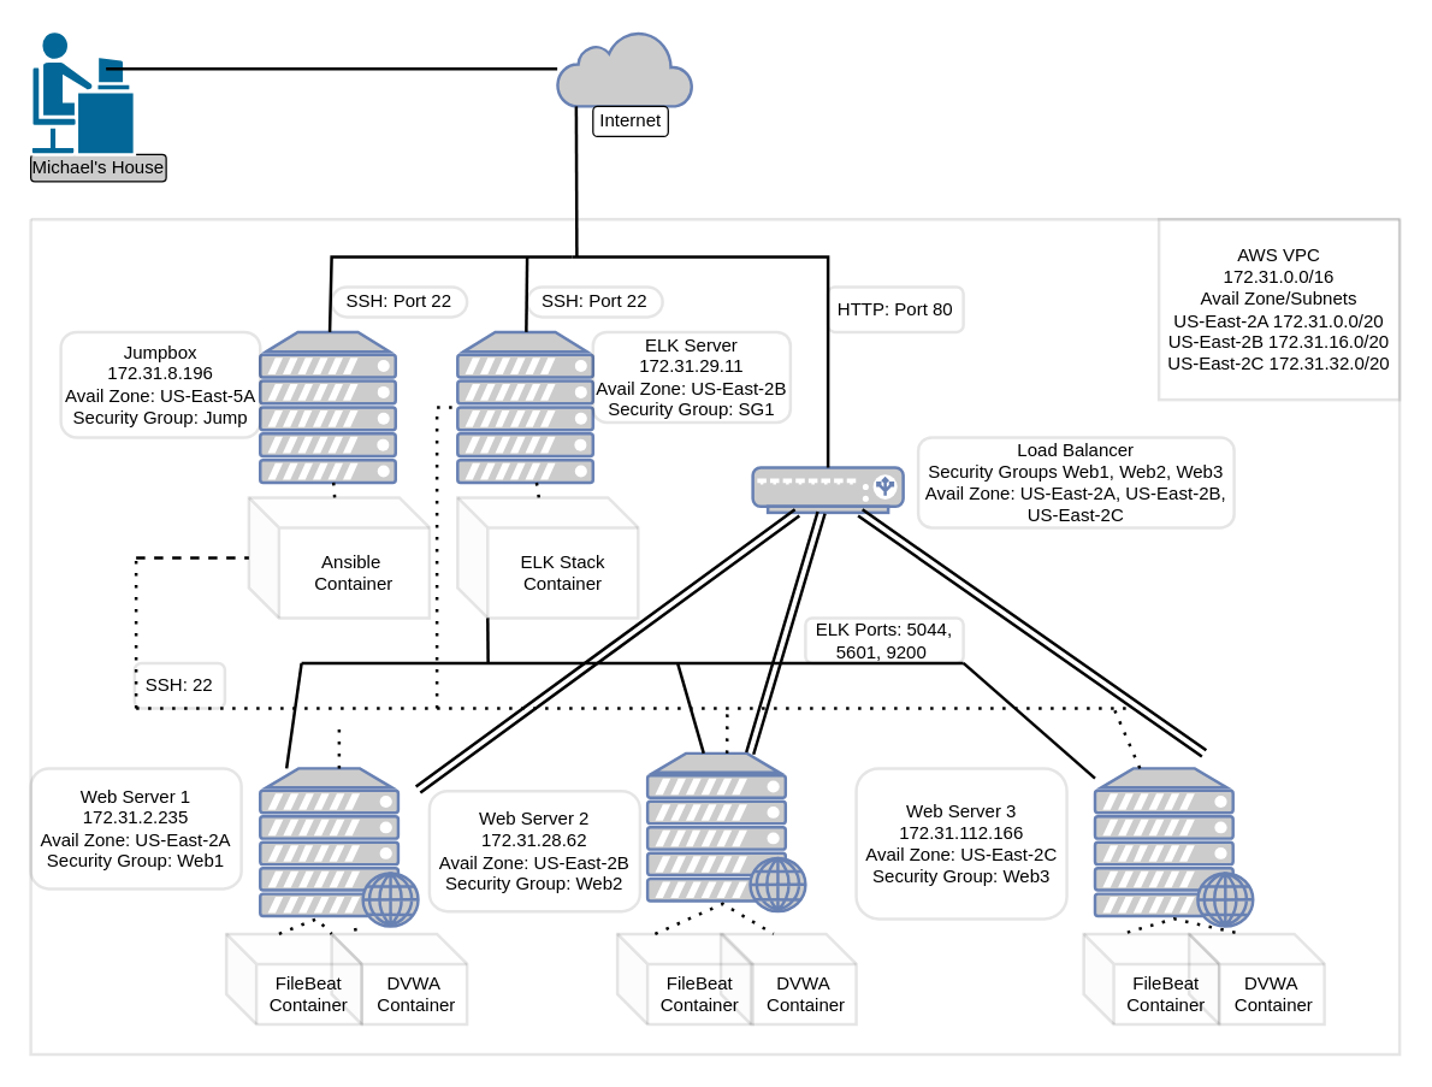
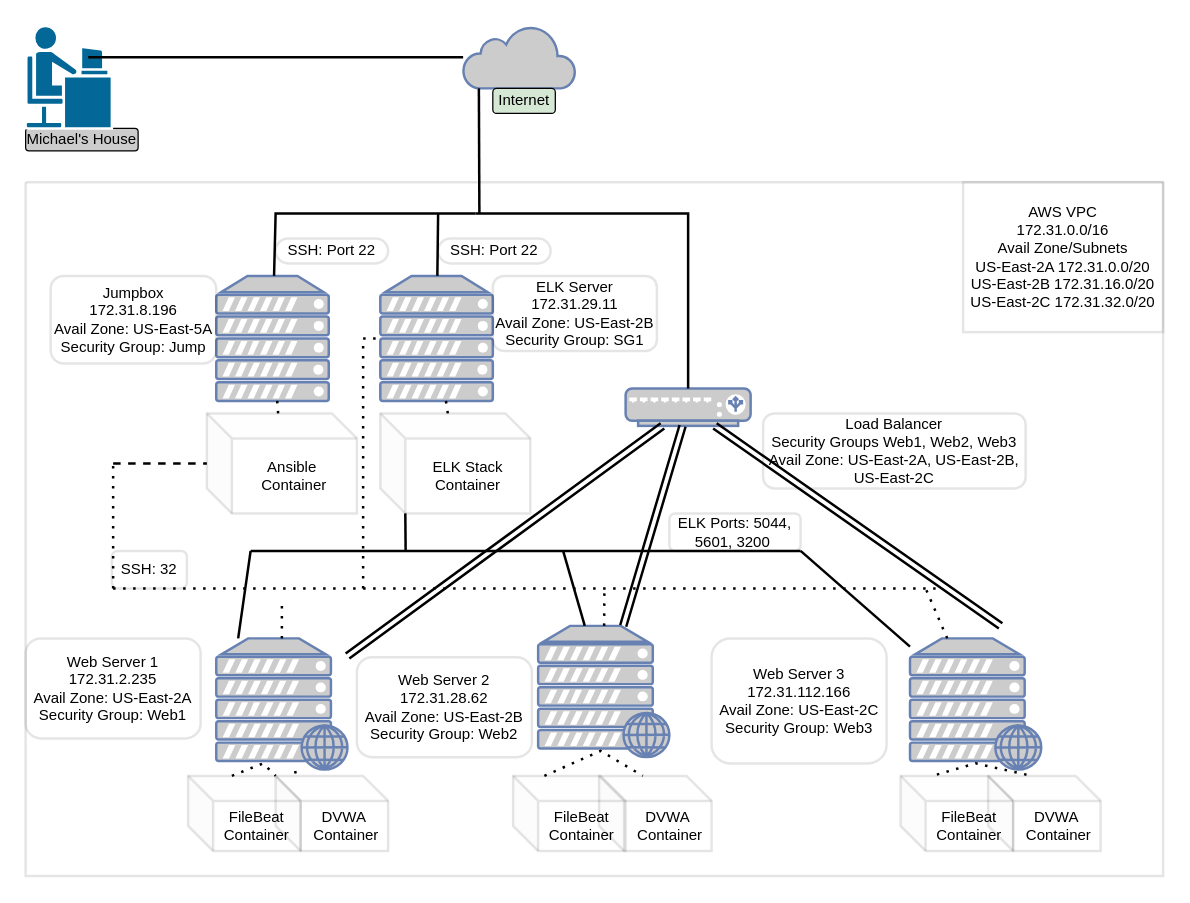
  <mxCell id="0" />
  <mxCell id="1" parent="0" />
  <mxCell id="2" value="" style="html=1;outlineConnect=0;fillColor=#CCCCCC;strokeColor=#6881B3;gradientColor=none;gradientDirection=north;strokeWidth=2;shape=mxgraph.networks.cloud;fontColor=#ffffff;" vertex="1" parent="1"><mxGeometry x="370" y="20" width="90" height="50" as="geometry" /></mxCell>
  <mxCell id="3" value="" style="fontColor=#0066CC;verticalAlign=top;verticalLabelPosition=bottom;labelPosition=center;align=center;html=1;outlineConnect=0;fillColor=#CCCCCC;strokeColor=#6881B3;gradientColor=none;gradientDirection=north;strokeWidth=2;shape=mxgraph.networks.server;" vertex="1" parent="1"><mxGeometry x="303.75" y="220" width="90" height="100" as="geometry" /></mxCell>
  <mxCell id="4" value="" style="fontColor=#0066CC;verticalAlign=top;verticalLabelPosition=bottom;labelPosition=center;align=center;html=1;outlineConnect=0;fillColor=#CCCCCC;strokeColor=#6881B3;gradientColor=none;gradientDirection=north;strokeWidth=2;shape=mxgraph.networks.server;" vertex="1" parent="1"><mxGeometry x="172.5" y="220" width="90" height="100" as="geometry" /></mxCell>
  <mxCell id="5" value="" style="fontColor=#0066CC;verticalAlign=top;verticalLabelPosition=bottom;labelPosition=center;align=center;html=1;outlineConnect=0;fillColor=#CCCCCC;strokeColor=#6881B3;gradientColor=none;gradientDirection=north;strokeWidth=2;shape=mxgraph.networks.web_server;" vertex="1" parent="1"><mxGeometry x="172.5" y="510" width="105" height="105" as="geometry" /></mxCell>
  <mxCell id="6" value="" style="fontColor=#0066CC;verticalAlign=top;verticalLabelPosition=bottom;labelPosition=center;align=center;html=1;outlineConnect=0;fillColor=#CCCCCC;strokeColor=#6881B3;gradientColor=none;gradientDirection=north;strokeWidth=2;shape=mxgraph.networks.web_server;" vertex="1" parent="1"><mxGeometry x="430" y="500" width="105" height="105" as="geometry" /></mxCell>
  <mxCell id="7" value="" style="fontColor=#0066CC;verticalAlign=top;verticalLabelPosition=bottom;labelPosition=center;align=center;html=1;outlineConnect=0;fillColor=#CCCCCC;strokeColor=#6881B3;gradientColor=none;gradientDirection=north;strokeWidth=2;shape=mxgraph.networks.web_server;" vertex="1" parent="1"><mxGeometry x="727.5" y="510" width="105" height="105" as="geometry" /></mxCell>
  <mxCell id="8" style="edgeStyle=orthogonalEdgeStyle;rounded=0;orthogonalLoop=1;jettySize=auto;html=1;exitX=0.5;exitY=1;exitDx=0;exitDy=0;exitPerimeter=0;" edge="1" parent="1" source="4" target="4"><mxGeometry relative="1" as="geometry" /></mxCell>
  <mxCell id="9" value="" style="fontColor=#0066CC;verticalAlign=top;verticalLabelPosition=bottom;labelPosition=center;align=center;html=1;outlineConnect=0;fillColor=#CCCCCC;strokeColor=#6881B3;gradientColor=none;gradientDirection=north;strokeWidth=2;shape=mxgraph.networks.load_balancer;" vertex="1" parent="1"><mxGeometry x="500" y="310" width="100" height="30" as="geometry" /></mxCell>
  <mxCell id="10" value="Michael's House" style="rounded=1;whiteSpace=wrap;html=1;fillColor=#cccccc;" vertex="1" parent="1"><mxGeometry x="20" y="102" width="90" height="18" as="geometry" /></mxCell>
  <mxCell id="11" value="" style="shape=mxgraph.cisco.people.androgenous_person;html=1;pointerEvents=1;dashed=0;fillColor=#036897;strokeColor=#ffffff;strokeWidth=2;verticalLabelPosition=bottom;verticalAlign=top;align=center;outlineConnect=0;" vertex="1" parent="1"><mxGeometry x="20" y="20" width="69" height="82" as="geometry" /></mxCell>
- <mxCell id="12" value="Internet" style="rounded=1;whiteSpace=wrap;html=1;" vertex="1" parent="1"><mxGeometry x="393.75" y="70" width="50" height="20" as="geometry" /></mxCell>
+ <mxCell id="12" value="Internet" style="rounded=1;whiteSpace=wrap;html=1;fillColor=#d5e8d4;" vertex="1" parent="1"><mxGeometry x="393.75" y="70" width="50" height="20" as="geometry" /></mxCell>
  <mxCell id="13" value="" style="endArrow=none;html=1;rounded=0;strokeWidth=2;exitX=0.725;exitY=0.305;exitDx=0;exitDy=0;exitPerimeter=0;" edge="1" parent="1" source="11" target="2"><mxGeometry width="50" height="50" relative="1" as="geometry"><mxPoint x="110" y="60" as="sourcePoint" /><mxPoint x="280" y="50" as="targetPoint" /></mxGeometry></mxCell>
  <mxCell id="14" value="" style="endArrow=none;html=1;rounded=0;strokeWidth=2;entryX=0.14;entryY=1;entryDx=0;entryDy=0;entryPerimeter=0;" edge="1" parent="1" target="2"><mxGeometry width="50" height="50" relative="1" as="geometry"><mxPoint x="383" y="170" as="sourcePoint" /><mxPoint x="330" y="70" as="targetPoint" /></mxGeometry></mxCell>
  <mxCell id="15" value="Jumpbox&lt;br&gt;172.31.8.196&lt;br&gt;Avail Zone: US-East-5A&lt;br&gt;Security Group: Jump&lt;br&gt;" style="rounded=1;whiteSpace=wrap;html=1;strokeWidth=2;fillColor=none;opacity=10;" vertex="1" parent="1"><mxGeometry x="40" y="220" width="132.5" height="70" as="geometry" /></mxCell>
  <mxCell id="16" value="Ansible&amp;nbsp;&lt;br&gt;Container&lt;br&gt;" style="shape=cube;whiteSpace=wrap;html=1;boundedLbl=1;backgroundOutline=1;darkOpacity=0.05;darkOpacity2=0.1;rounded=1;strokeWidth=2;fillColor=none;opacity=10;" vertex="1" parent="1"><mxGeometry x="165" y="330" width="120" height="80" as="geometry" /></mxCell>
  <mxCell id="17" value="ELK Stack Container" style="shape=cube;whiteSpace=wrap;html=1;boundedLbl=1;backgroundOutline=1;darkOpacity=0.05;darkOpacity2=0.1;rounded=1;strokeWidth=2;fillColor=none;opacity=10;" vertex="1" parent="1"><mxGeometry x="303.75" y="330" width="120" height="80" as="geometry" /></mxCell>
  <mxCell id="18" value="FileBeat Container" style="shape=cube;whiteSpace=wrap;html=1;boundedLbl=1;backgroundOutline=1;darkOpacity=0.05;darkOpacity2=0.1;rounded=1;strokeWidth=2;fillColor=none;opacity=10;" vertex="1" parent="1"><mxGeometry x="150" y="620" width="90" height="60" as="geometry" /></mxCell>
  <mxCell id="19" value="DVWA&lt;br&gt;&amp;nbsp;Container" style="shape=cube;whiteSpace=wrap;html=1;boundedLbl=1;backgroundOutline=1;darkOpacity=0.05;darkOpacity2=0.1;rounded=1;strokeWidth=2;fillColor=none;opacity=10;" vertex="1" parent="1"><mxGeometry x="220" y="620" width="90" height="60" as="geometry" /></mxCell>
  <mxCell id="20" value="FileBeat Container" style="shape=cube;whiteSpace=wrap;html=1;boundedLbl=1;backgroundOutline=1;darkOpacity=0.05;darkOpacity2=0.1;rounded=1;strokeWidth=2;fillColor=none;opacity=10;" vertex="1" parent="1"><mxGeometry x="410" y="620" width="90" height="60" as="geometry" /></mxCell>
  <mxCell id="21" value="DVWA&lt;br&gt;&amp;nbsp;Container" style="shape=cube;whiteSpace=wrap;html=1;boundedLbl=1;backgroundOutline=1;darkOpacity=0.05;darkOpacity2=0.1;rounded=1;strokeWidth=2;fillColor=none;opacity=10;" vertex="1" parent="1"><mxGeometry x="478.75" y="620" width="90" height="60" as="geometry" /></mxCell>
  <mxCell id="22" value="FileBeat Container" style="shape=cube;whiteSpace=wrap;html=1;boundedLbl=1;backgroundOutline=1;darkOpacity=0.05;darkOpacity2=0.1;rounded=1;strokeWidth=2;fillColor=none;opacity=10;" vertex="1" parent="1"><mxGeometry x="720" y="620" width="90" height="60" as="geometry" /></mxCell>
  <mxCell id="23" value="DVWA&lt;br&gt;&amp;nbsp;Container" style="shape=cube;whiteSpace=wrap;html=1;boundedLbl=1;backgroundOutline=1;darkOpacity=0.05;darkOpacity2=0.1;rounded=1;strokeWidth=2;fillColor=none;opacity=10;" vertex="1" parent="1"><mxGeometry x="790" y="620" width="90" height="60" as="geometry" /></mxCell>
  <mxCell id="24" value="ELK Server&lt;br&gt;172.31.29.11&lt;br&gt;Avail Zone: US-East-2B&lt;br&gt;Security Group: SG1" style="rounded=1;whiteSpace=wrap;html=1;strokeWidth=2;fillColor=none;opacity=10;" vertex="1" parent="1"><mxGeometry x="393.75" y="220" width="131.25" height="60" as="geometry" /></mxCell>
- <mxCell id="25" value="Load Balancer&lt;br&gt;Security Groups Web1, Web2, Web3&lt;br&gt;Avail Zone: US-East-2A, US-East-2B, US-East-2C" style="rounded=1;whiteSpace=wrap;html=1;strokeWidth=2;fillColor=none;opacity=10;" vertex="1" parent="1"><mxGeometry x="610" y="290" width="210" height="60" as="geometry" /></mxCell>
+ <mxCell id="25" value="Load Balancer&lt;br&gt;Security Groups Web1, Web2, Web3&lt;br&gt;Avail Zone: US-East-2A, US-East-2B, US-East-2C" style="rounded=1;whiteSpace=wrap;html=1;strokeWidth=2;fillColor=none;opacity=10;" vertex="1" parent="1"><mxGeometry x="610" y="330" width="210" height="60" as="geometry" /></mxCell>
  <mxCell id="26" value="" style="endArrow=none;dashed=1;html=1;dashPattern=1 3;strokeWidth=2;rounded=0;exitX=0;exitY=0;exitDx=35;exitDy=0;exitPerimeter=0;entryX=0;entryY=0;entryDx=70;entryDy=0;entryPerimeter=0;" edge="1" parent="1" source="18" target="18"><mxGeometry width="50" height="50" relative="1" as="geometry"><mxPoint x="160" y="640" as="sourcePoint" /><mxPoint x="210" y="590" as="targetPoint" /><Array as="points"><mxPoint x="210" y="610" /></Array></mxGeometry></mxCell>
  <mxCell id="27" value="" style="endArrow=none;dashed=1;html=1;dashPattern=1 3;strokeWidth=2;rounded=0;entryX=0;entryY=0;entryDx=35;entryDy=0;entryPerimeter=0;" edge="1" parent="1" target="21"><mxGeometry width="50" height="50" relative="1" as="geometry"><mxPoint x="435" y="620" as="sourcePoint" /><mxPoint x="485" y="570" as="targetPoint" /><Array as="points"><mxPoint x="480" y="600" /></Array></mxGeometry></mxCell>
  <mxCell id="28" value="" style="endArrow=none;dashed=1;html=1;dashPattern=1 3;strokeWidth=2;rounded=0;exitX=0.178;exitY=-0.033;exitDx=0;exitDy=0;exitPerimeter=0;" edge="1" parent="1" source="19" target="5"><mxGeometry width="50" height="50" relative="1" as="geometry"><mxPoint x="330" y="630" as="sourcePoint" /><mxPoint x="370" y="580" as="targetPoint" /></mxGeometry></mxCell>
  <mxCell id="29" value="" style="endArrow=none;dashed=1;html=1;dashPattern=1 3;strokeWidth=2;rounded=0;exitX=0.322;exitY=-0.017;exitDx=0;exitDy=0;exitPerimeter=0;entryX=0;entryY=0;entryDx=35;entryDy=0;entryPerimeter=0;" edge="1" parent="1" source="22" target="23"><mxGeometry width="50" height="50" relative="1" as="geometry"><mxPoint x="370" y="450" as="sourcePoint" /><mxPoint x="420" y="400" as="targetPoint" /><Array as="points"><mxPoint x="780" y="610" /></Array></mxGeometry></mxCell>
  <mxCell id="30" value="" style="endArrow=none;dashed=1;html=1;dashPattern=1 3;strokeWidth=2;rounded=0;" edge="1" parent="1"><mxGeometry width="50" height="50" relative="1" as="geometry"><mxPoint x="90" y="470" as="sourcePoint" /><mxPoint x="750" y="470" as="targetPoint" /></mxGeometry></mxCell>
  <mxCell id="31" value="" style="endArrow=none;dashed=1;html=1;rounded=0;strokeWidth=2;" edge="1" parent="1" target="16"><mxGeometry width="50" height="50" relative="1" as="geometry"><mxPoint x="90" y="370" as="sourcePoint" /><mxPoint x="420" y="400" as="targetPoint" /></mxGeometry></mxCell>
  <mxCell id="32" value="" style="endArrow=none;dashed=1;html=1;dashPattern=1 3;strokeWidth=2;rounded=0;" edge="1" parent="1"><mxGeometry width="50" height="50" relative="1" as="geometry"><mxPoint x="90" y="470" as="sourcePoint" /><mxPoint x="90" y="370" as="targetPoint" /></mxGeometry></mxCell>
  <mxCell id="33" value="" style="endArrow=none;dashed=1;html=1;dashPattern=1 3;strokeWidth=2;rounded=0;" edge="1" parent="1" source="5"><mxGeometry width="50" height="50" relative="1" as="geometry"><mxPoint x="370" y="450" as="sourcePoint" /><mxPoint x="225" y="480" as="targetPoint" /></mxGeometry></mxCell>
  <mxCell id="34" value="" style="endArrow=none;dashed=1;html=1;dashPattern=1 3;strokeWidth=2;rounded=0;" edge="1" parent="1" source="6"><mxGeometry width="50" height="50" relative="1" as="geometry"><mxPoint x="370" y="450" as="sourcePoint" /><mxPoint x="483" y="470" as="targetPoint" /></mxGeometry></mxCell>
  <mxCell id="35" value="" style="endArrow=none;dashed=1;html=1;dashPattern=1 3;strokeWidth=2;rounded=0;" edge="1" parent="1" source="7"><mxGeometry width="50" height="50" relative="1" as="geometry"><mxPoint x="370" y="450" as="sourcePoint" /><mxPoint x="740" y="470" as="targetPoint" /></mxGeometry></mxCell>
- <mxCell id="36" value="SSH: 22" style="rounded=1;whiteSpace=wrap;html=1;strokeWidth=2;fillColor=none;opacity=10;" vertex="1" parent="1"><mxGeometry x="89" y="440" width="60" height="30" as="geometry" /></mxCell>
+ <mxCell id="36" value="SSH: 32" style="rounded=1;whiteSpace=wrap;html=1;strokeWidth=2;fillColor=none;opacity=10;" vertex="1" parent="1"><mxGeometry x="89" y="440" width="60" height="30" as="geometry" /></mxCell>
  <mxCell id="37" value="Web Server 1&lt;br&gt;172.31.2.235&lt;br&gt;Avail Zone: US-East-2A&lt;br&gt;Security Group: Web1" style="rounded=1;whiteSpace=wrap;html=1;strokeWidth=2;fillColor=none;opacity=10;" vertex="1" parent="1"><mxGeometry x="20" y="510" width="140" height="80" as="geometry" /></mxCell>
  <mxCell id="38" value="Web Server 2&lt;br&gt;172.31.28.62&lt;br&gt;Avail Zone: US-East-2B&lt;br&gt;Security Group: Web2" style="rounded=1;whiteSpace=wrap;html=1;strokeWidth=2;fillColor=none;opacity=10;" vertex="1" parent="1"><mxGeometry x="285" y="525" width="140" height="80" as="geometry" /></mxCell>
  <mxCell id="39" value="Web Server 3&lt;br&gt;172.31.112.166&lt;br&gt;Avail Zone: US-East-2C&lt;br&gt;Security Group: Web3" style="rounded=1;whiteSpace=wrap;html=1;strokeWidth=2;fillColor=none;opacity=10;" vertex="1" parent="1"><mxGeometry x="568.75" y="510" width="140" height="100" as="geometry" /></mxCell>
  <mxCell id="40" value="" style="shape=link;html=1;rounded=0;strokeWidth=2;" edge="1" parent="1" source="5" target="9"><mxGeometry width="100" relative="1" as="geometry"><mxPoint x="250" y="500" as="sourcePoint" /><mxPoint x="450" y="390" as="targetPoint" /></mxGeometry></mxCell>
  <mxCell id="41" value="" style="shape=link;html=1;rounded=0;strokeWidth=2;" edge="1" parent="1" source="9"><mxGeometry width="100" relative="1" as="geometry"><mxPoint x="715" y="420" as="sourcePoint" /><mxPoint x="800" y="500" as="targetPoint" /></mxGeometry></mxCell>
  <mxCell id="42" value="" style="shape=link;html=1;rounded=0;strokeWidth=2;" edge="1" parent="1" source="6" target="9"><mxGeometry width="100" relative="1" as="geometry"><mxPoint x="350" y="390" as="sourcePoint" /><mxPoint x="450" y="390" as="targetPoint" /></mxGeometry></mxCell>
  <mxCell id="43" value="" style="endArrow=none;dashed=1;html=1;dashPattern=1 3;strokeWidth=2;rounded=0;" edge="1" parent="1" source="4" target="16"><mxGeometry width="50" height="50" relative="1" as="geometry"><mxPoint x="370" y="420" as="sourcePoint" /><mxPoint x="420" y="370" as="targetPoint" /></mxGeometry></mxCell>
  <mxCell id="44" value="" style="endArrow=none;dashed=1;html=1;dashPattern=1 3;strokeWidth=2;rounded=0;" edge="1" parent="1" source="17" target="3"><mxGeometry width="50" height="50" relative="1" as="geometry"><mxPoint x="370" y="420" as="sourcePoint" /><mxPoint x="420" y="370" as="targetPoint" /></mxGeometry></mxCell>
  <mxCell id="45" value="" style="endArrow=none;dashed=1;html=1;dashPattern=1 3;strokeWidth=2;rounded=0;" edge="1" parent="1"><mxGeometry width="50" height="50" relative="1" as="geometry"><mxPoint x="290" y="470" as="sourcePoint" /><mxPoint x="290" y="270" as="targetPoint" /></mxGeometry></mxCell>
  <mxCell id="46" value="" style="endArrow=none;dashed=1;html=1;dashPattern=1 3;strokeWidth=2;rounded=0;" edge="1" parent="1" target="3"><mxGeometry width="50" height="50" relative="1" as="geometry"><mxPoint x="290" y="270" as="sourcePoint" /><mxPoint x="420" y="370" as="targetPoint" /></mxGeometry></mxCell>
  <mxCell id="47" value="" style="endArrow=none;html=1;rounded=0;strokeWidth=2;entryX=0;entryY=0;entryDx=20;entryDy=80;entryPerimeter=0;" edge="1" parent="1" target="17"><mxGeometry width="50" height="50" relative="1" as="geometry"><mxPoint x="324" y="440" as="sourcePoint" /><mxPoint x="420" y="370" as="targetPoint" /></mxGeometry></mxCell>
  <mxCell id="48" value="" style="endArrow=none;html=1;rounded=0;strokeWidth=2;" edge="1" parent="1"><mxGeometry width="50" height="50" relative="1" as="geometry"><mxPoint x="200" y="440" as="sourcePoint" /><mxPoint x="640" y="440" as="targetPoint" /></mxGeometry></mxCell>
- <mxCell id="49" value="ELK Ports: 5044, &lt;br&gt;5601, 9200&amp;nbsp;" style="rounded=1;whiteSpace=wrap;html=1;strokeWidth=2;fillColor=none;opacity=10;" vertex="1" parent="1"><mxGeometry x="535" y="410" width="105" height="30" as="geometry" /></mxCell>
+ <mxCell id="49" value="ELK Ports: 5044, &lt;br&gt;5601, 3200&amp;nbsp;" style="rounded=1;whiteSpace=wrap;html=1;strokeWidth=2;fillColor=none;opacity=10;" vertex="1" parent="1"><mxGeometry x="535" y="410" width="105" height="30" as="geometry" /></mxCell>
  <mxCell id="50" value="" style="endArrow=none;html=1;rounded=0;strokeWidth=2;exitX=0.167;exitY=0;exitDx=0;exitDy=0;exitPerimeter=0;" edge="1" parent="1" source="5"><mxGeometry width="50" height="50" relative="1" as="geometry"><mxPoint x="370" y="410" as="sourcePoint" /><mxPoint x="200" y="440" as="targetPoint" /></mxGeometry></mxCell>
  <mxCell id="51" value="" style="endArrow=none;html=1;rounded=0;strokeWidth=2;" edge="1" parent="1" source="6"><mxGeometry width="50" height="50" relative="1" as="geometry"><mxPoint x="370" y="410" as="sourcePoint" /><mxPoint x="450" y="440" as="targetPoint" /></mxGeometry></mxCell>
  <mxCell id="52" value="" style="endArrow=none;html=1;rounded=0;strokeWidth=2;" edge="1" parent="1" target="7"><mxGeometry width="50" height="50" relative="1" as="geometry"><mxPoint x="640" y="440" as="sourcePoint" /><mxPoint x="420" y="360" as="targetPoint" /></mxGeometry></mxCell>
- <mxCell id="53" value="HTTP: Port 80" style="rounded=1;whiteSpace=wrap;html=1;strokeWidth=2;fillColor=none;opacity=10;" vertex="1" parent="1"><mxGeometry x="550" y="190" width="90" height="30" as="geometry" /></mxCell>
  <mxCell id="54" value="" style="endArrow=none;html=1;rounded=0;strokeWidth=2;" edge="1" parent="1" source="4"><mxGeometry width="50" height="50" relative="1" as="geometry"><mxPoint x="250" y="400" as="sourcePoint" /><mxPoint x="380" y="170" as="targetPoint" /><Array as="points"><mxPoint x="220" y="170" /></Array></mxGeometry></mxCell>
  <mxCell id="55" value="" style="endArrow=none;html=1;rounded=0;strokeWidth=2;" edge="1" parent="1" source="3"><mxGeometry width="50" height="50" relative="1" as="geometry"><mxPoint x="250" y="400" as="sourcePoint" /><mxPoint x="350" y="170" as="targetPoint" /></mxGeometry></mxCell>
  <mxCell id="56" value="" style="endArrow=none;html=1;rounded=0;strokeWidth=2;" edge="1" parent="1" source="9"><mxGeometry width="50" height="50" relative="1" as="geometry"><mxPoint x="250" y="400" as="sourcePoint" /><mxPoint x="380" y="170" as="targetPoint" /><Array as="points"><mxPoint x="550" y="170" /></Array></mxGeometry></mxCell>
  <mxCell id="57" value="SSH: Port 22" style="rounded=1;whiteSpace=wrap;html=1;strokeWidth=2;fillColor=none;opacity=10;arcSize=50;" vertex="1" parent="1"><mxGeometry x="350" y="190" width="90" height="20" as="geometry" /></mxCell>
  <mxCell id="58" value="SSH: Port 22" style="rounded=1;whiteSpace=wrap;html=1;strokeWidth=2;fillColor=none;opacity=10;arcSize=50;" vertex="1" parent="1"><mxGeometry x="220" y="190" width="90" height="20" as="geometry" /></mxCell>
  <mxCell id="59" value="" style="swimlane;startSize=0;rounded=1;strokeWidth=2;fillColor=none;opacity=10;" vertex="1" parent="1"><mxGeometry x="20" y="145" width="910" height="555" as="geometry" /></mxCell>
  <mxCell id="60" value="AWS VPC&lt;br&gt;172.31.0.0/16&lt;br&gt;Avail Zone/Subnets&lt;br&gt;US-East-2A 172.31.0.0/20&lt;br&gt;US-East-2B 172.31.16.0/20&lt;br&gt;US-East-2C 172.31.32.0/20" style="whiteSpace=wrap;html=1;strokeWidth=2;fillColor=none;opacity=10;rounded=0;" vertex="1" parent="59"><mxGeometry x="750" width="160" height="120" as="geometry" /></mxCell>
